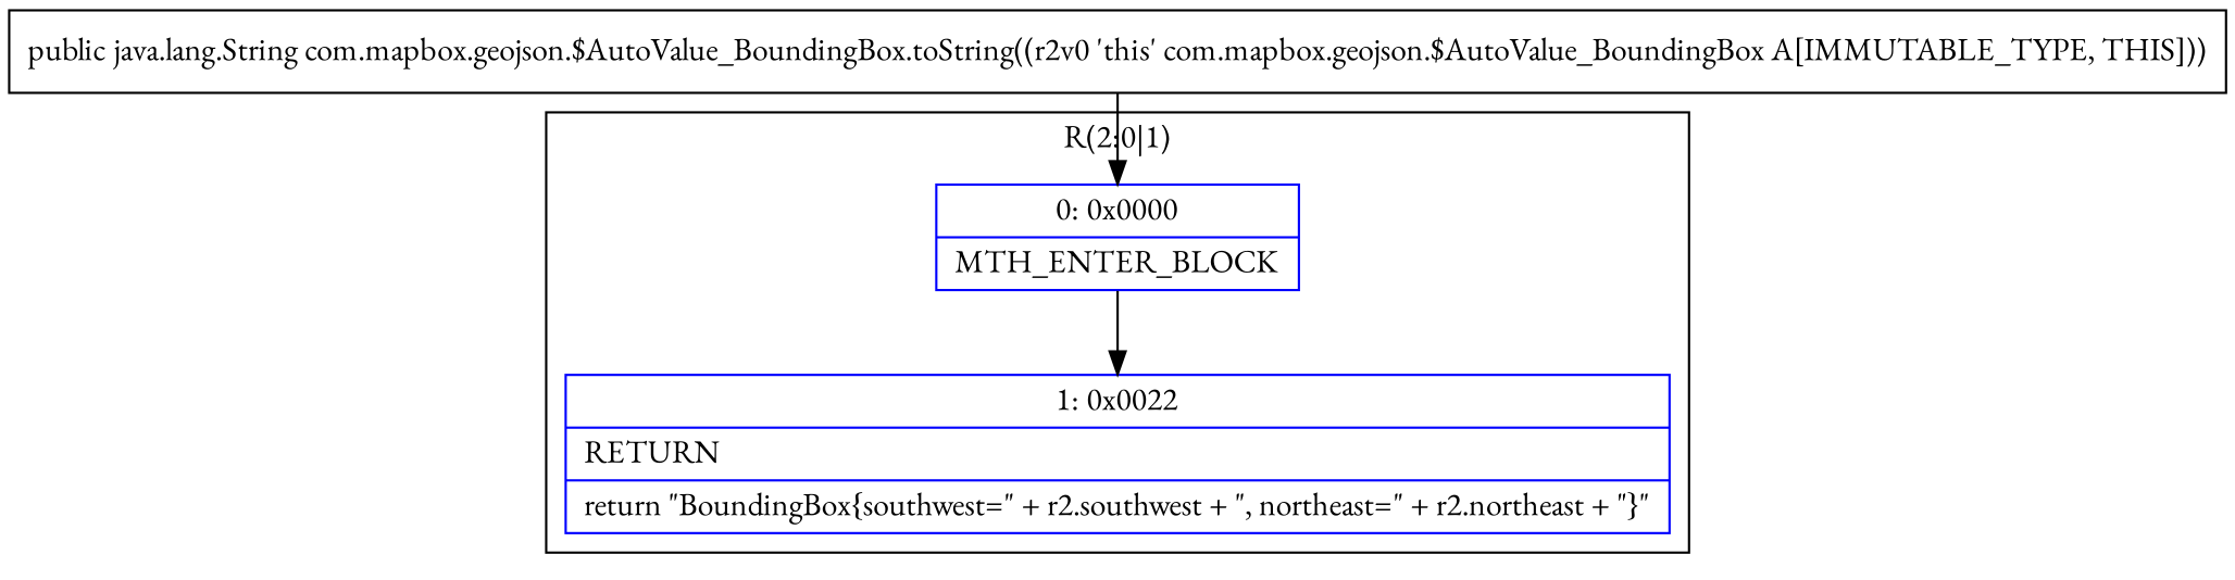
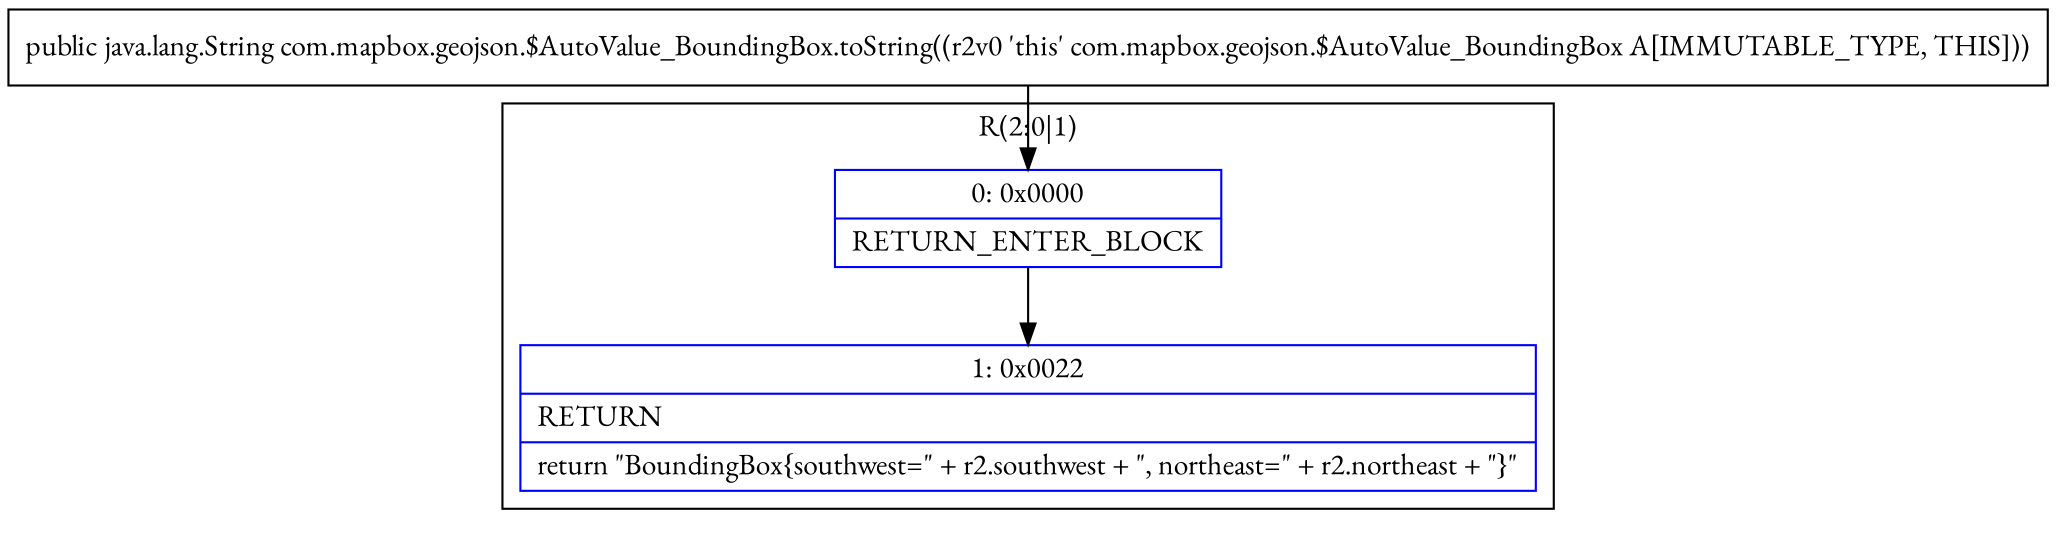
  digraph {
    fontname="EB Garamond"
    node [color=blue shape=record fontname="EB Garamond"]
    edge [fontname="EB Garamond"]
-   n1 [label="{0\:\ 0x0000|MTH_ENTER_BLOCK\l}"]
+   n1 [label="{0\:\ 0x0000|RETURN_ENTER_BLOCK\l}"]
    n2 [label="{1\:\ 0x0022|RETURN\l|return \"BoundingBox\{southwest=\" + r2.southwest + \", northeast=\" + r2.northeast + \"\}\"\l}"]
    n3 [label="{public java.lang.String com.mapbox.geojson.$AutoValue_BoundingBox.toString((r2v0 'this' com.mapbox.geojson.$AutoValue_BoundingBox A[IMMUTABLE_TYPE, THIS])) }" color=""]
    subgraph cluster_1 {
      label="R(2:0|1)"
      n1
      n2
    }
    n1 -> n2
    n3 -> n1
  }
